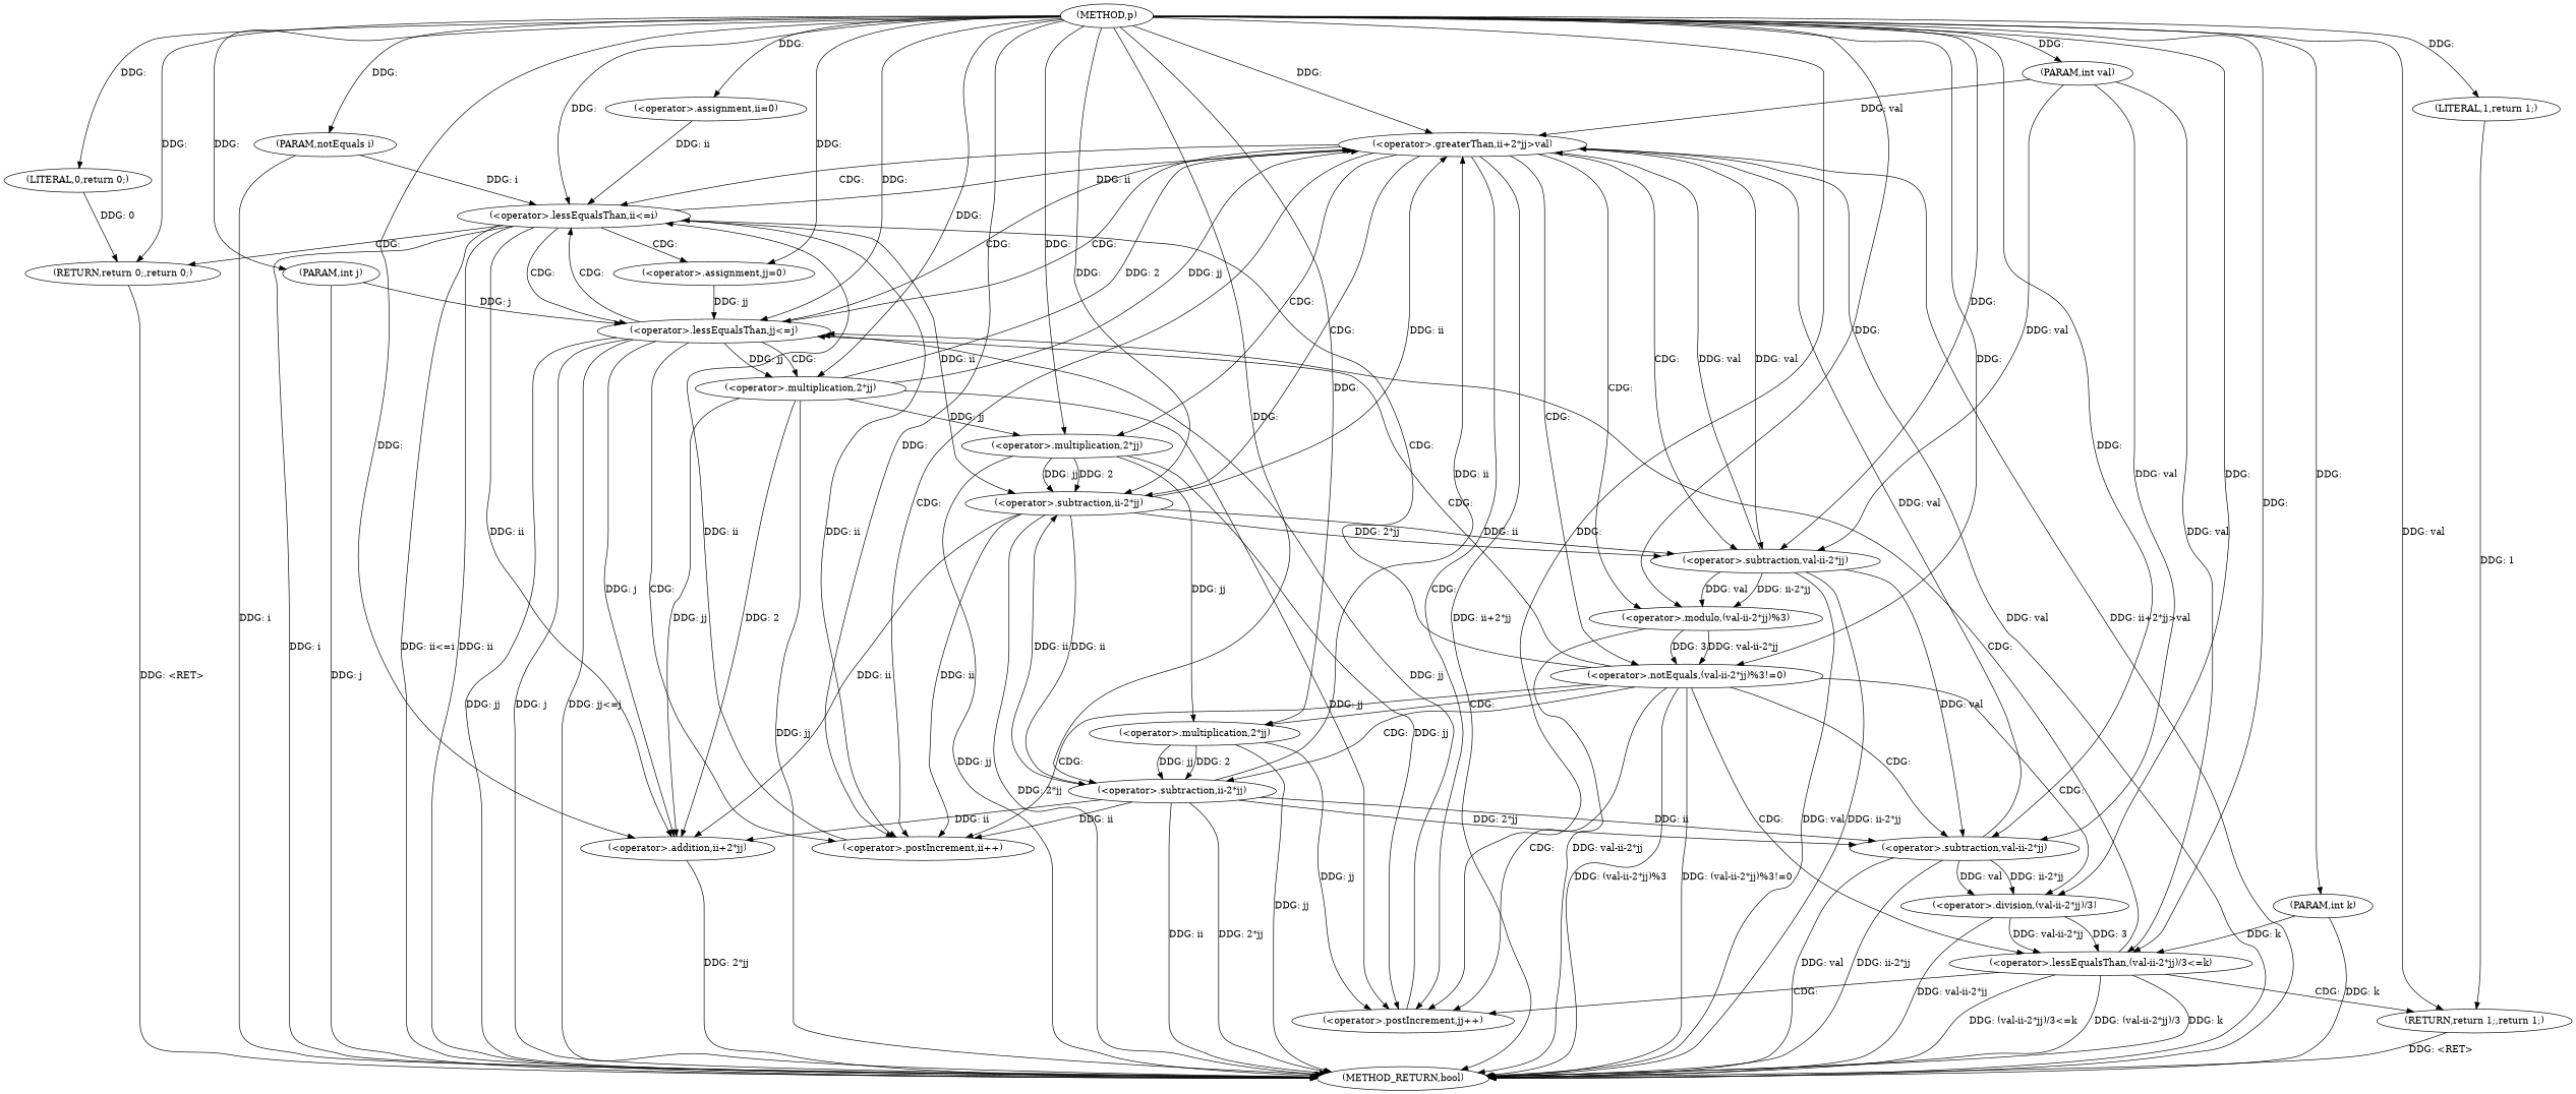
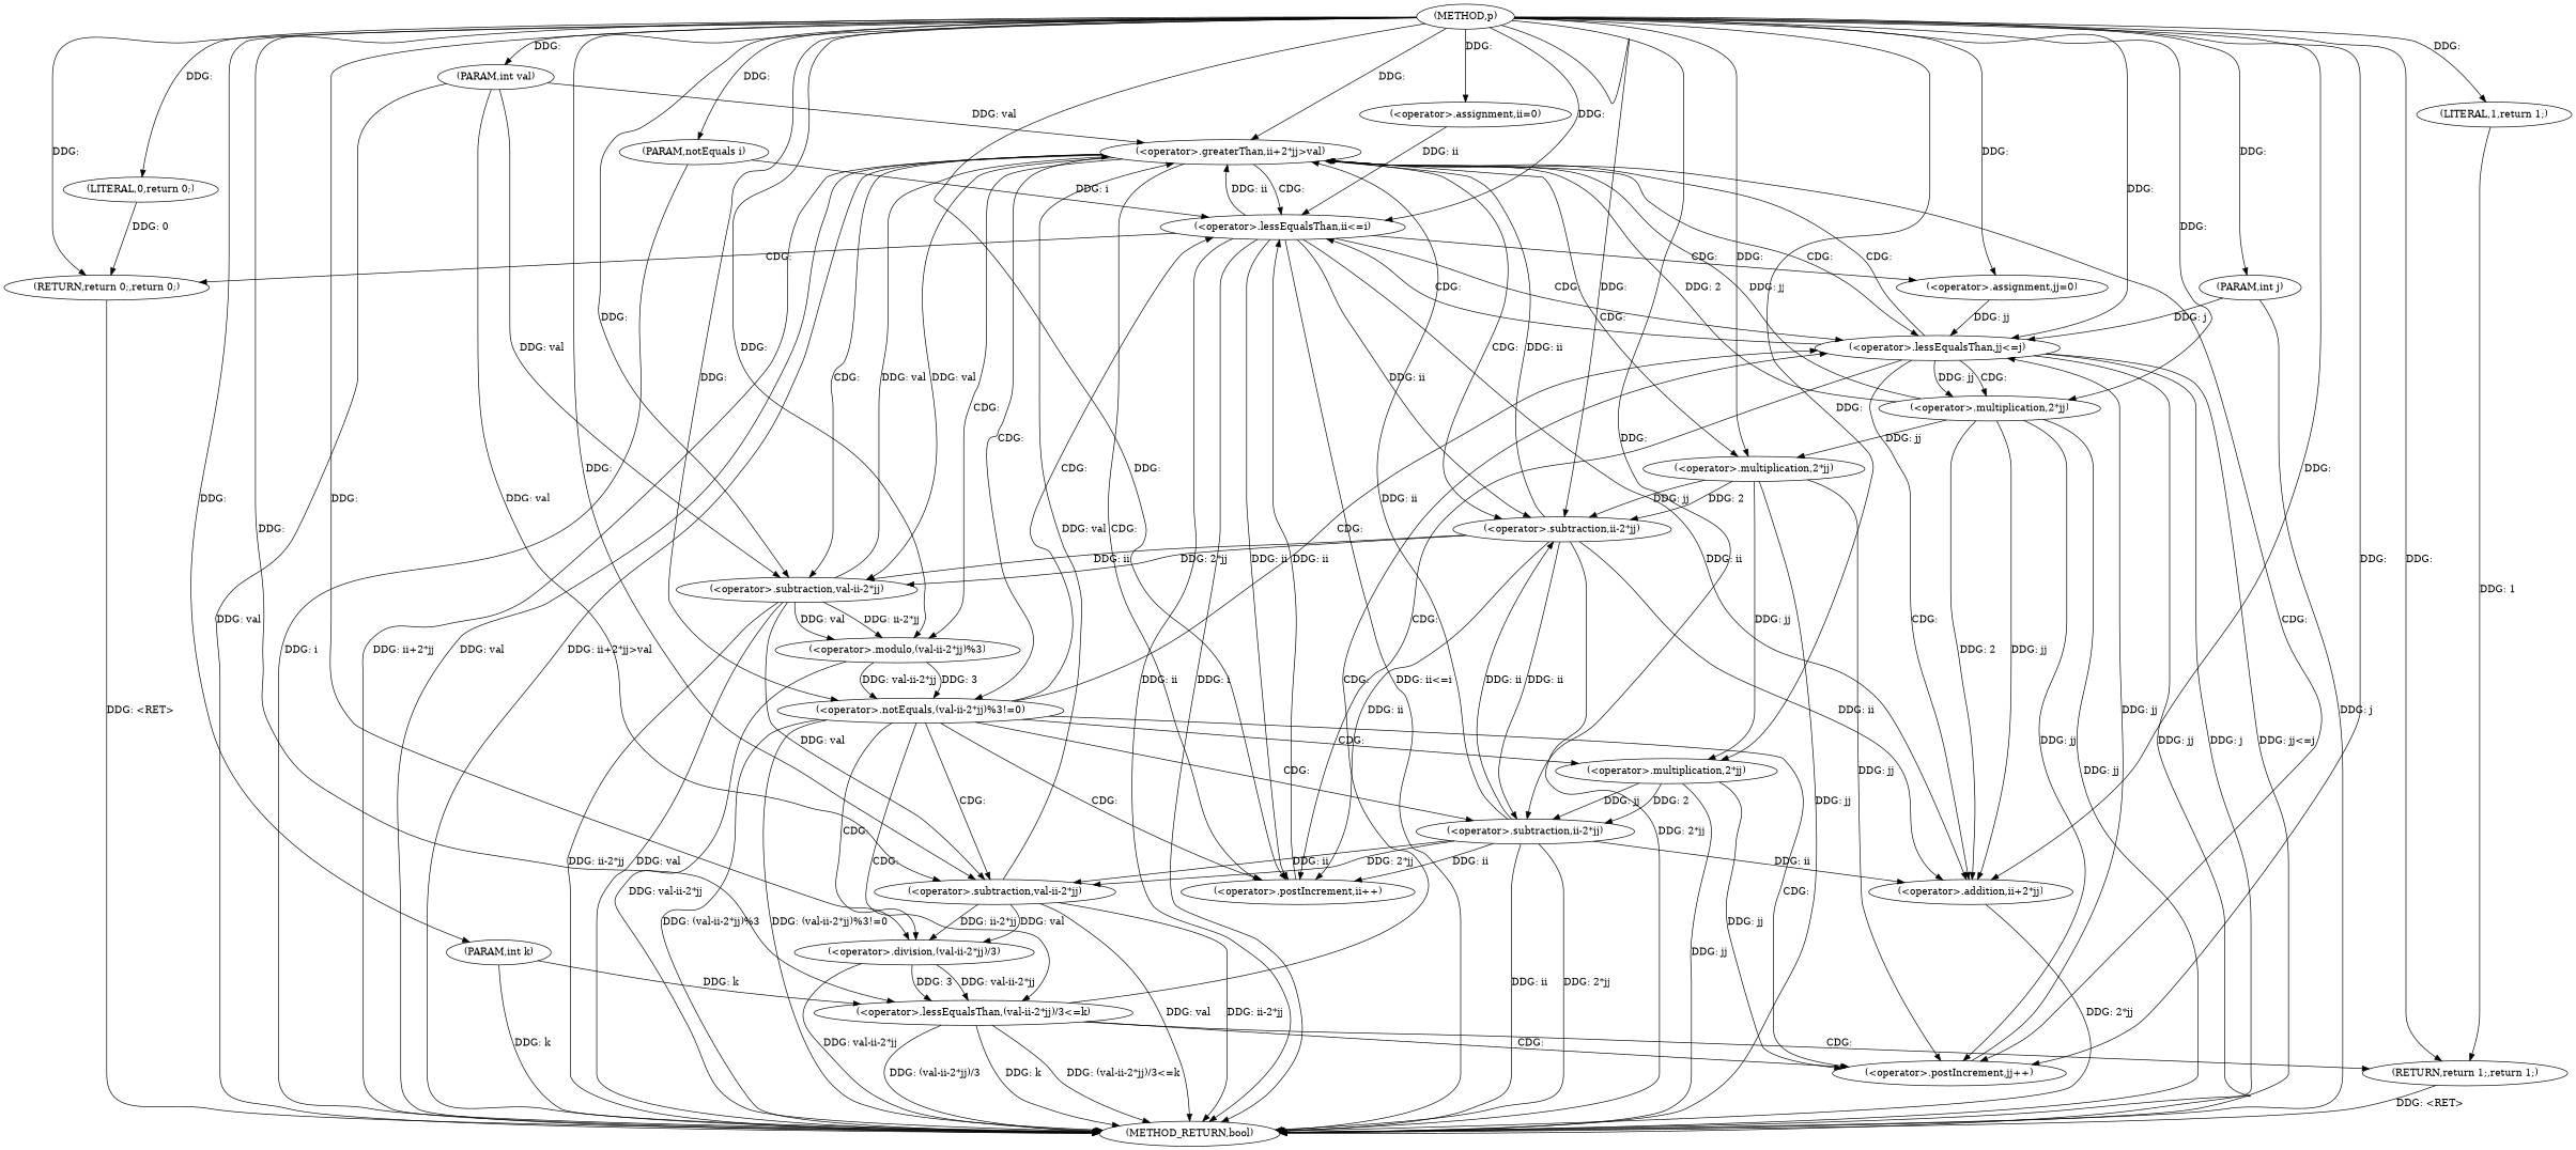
  digraph {
    n1 [label="(METHOD,p)"]
    n2 [label="(PARAM,int val)"]
    n3 [label="(PARAM,notEquals i)"]
    n4 [label="(PARAM,int j)"]
    n5 [label="(PARAM,int k)"]
    n6 [label="(RETURN,return 0;,return 0;)"]
    n7 [label="(<operator>.assignment,ii=0)"]
    n8 [label="(<operator>.lessEqualsThan,ii<=i)"]
    n9 [label="(<operator>.postIncrement,ii++)"]
    n10 [label="(LITERAL,0,return 0;)"]
    n11 [label="(<operator>.assignment,jj=0)"]
    n12 [label="(<operator>.lessEqualsThan,jj<=j)"]
    n13 [label="(<operator>.postIncrement,jj++)"]
    n14 [label="(<operator>.greaterThan,ii+2*jj>val)"]
    n15 [label="(<operator>.notEquals,(val-ii-2*jj)%3!=0)"]
    n16 [label="(<operator>.lessEqualsThan,(val-ii-2*jj)/3<=k)"]
    n17 [label="(RETURN,return 1;,return 1;)"]
    n18 [label="(LITERAL,1,return 1;)"]
    n19 [label="(<operator>.addition,ii+2*jj)"]
    n20 [label="(<operator>.modulo,(val-ii-2*jj)%3)"]
    n21 [label="(<operator>.division,(val-ii-2*jj)/3)"]
    n22 [label="(<operator>.multiplication,2*jj)"]
    n23 [label="(<operator>.subtraction,val-ii-2*jj)"]
    n24 [label="(<operator>.subtraction,val-ii-2*jj)"]
    n25 [label="(<operator>.subtraction,ii-2*jj)"]
    n26 [label="(<operator>.subtraction,ii-2*jj)"]
    n27 [label="(<operator>.multiplication,2*jj)"]
    n28 [label="(<operator>.multiplication,2*jj)"]
    n29 [label="(METHOD_RETURN,bool)"]
    n1 -> n2 [label="DDG: "]
    n1 -> n3 [label="DDG: "]
    n1 -> n4 [label="DDG: "]
    n1 -> n5 [label="DDG: "]
    n1 -> n6 [label="DDG: "]
    n1 -> n7 [label="DDG: "]
    n1 -> n8 [label="DDG: "]
    n1 -> n9 [label="DDG: "]
    n1 -> n10 [label="DDG: "]
    n1 -> n11 [label="DDG: "]
    n1 -> n12 [label="DDG: "]
    n1 -> n13 [label="DDG: "]
    n1 -> n14 [label="DDG: "]
    n1 -> n15 [label="DDG: "]
    n1 -> n16 [label="DDG: "]
-   n1 -> n17 [label="DDG: val"]
+   n1 -> n17 [label="DDG: "]
    n1 -> n18 [label="DDG: "]
    n1 -> n19 [label="DDG: "]
    n1 -> n20 [label="DDG: "]
    n1 -> n21 [label="DDG: "]
    n1 -> n22 [label="DDG: "]
    n1 -> n23 [label="DDG: "]
    n1 -> n24 [label="DDG: "]
    n1 -> n25 [label="DDG: "]
    n1 -> n26 [label="DDG: "]
    n1 -> n27 [label="DDG: "]
    n1 -> n28 [label="DDG: "]
    n2 -> n14 [label="DDG: val"]
    n2 -> n23 [label="DDG: val"]
    n2 -> n24 [label="DDG: val"]
-   n2 -> n16 [label="DDG: val"]
+   n2 -> n29 [label="DDG: val"]
    n3 -> n8 [label="DDG: i"]
    n3 -> n29 [label="DDG: i"]
    n4 -> n12 [label="DDG: j"]
    n4 -> n29 [label="DDG: j"]
    n5 -> n16 [label="DDG: k"]
    n5 -> n29 [label="DDG: k"]
    n6 -> n29 [label="DDG: <RET>"]
    n7 -> n8 [label="DDG: ii"]
    n8 -> n6 [label="CDG: "]
    n8 -> n9 [label="DDG: ii"]
    n8 -> n11 [label="CDG: "]
    n8 -> n12 [label="CDG: "]
    n8 -> n14 [label="DDG: ii"]
    n8 -> n19 [label="DDG: ii"]
    n8 -> n25 [label="DDG: ii"]
    n8 -> n29 [label="DDG: ii"]
    n8 -> n29 [label="DDG: i"]
    n8 -> n29 [label="DDG: ii<=i"]
    n9 -> n8 [label="DDG: ii"]
    n10 -> n6 [label="DDG: 0"]
    n11 -> n12 [label="DDG: jj"]
    n12 -> n8 [label="CDG: "]
    n12 -> n9 [label="CDG: "]
    n12 -> n14 [label="CDG: "]
-   n12 -> n19 [label="DDG: j"]
+   n12 -> n19 [label="CDG: "]
    n12 -> n22 [label="DDG: jj"]
    n12 -> n22 [label="CDG: "]
    n12 -> n29 [label="DDG: jj"]
    n12 -> n29 [label="DDG: j"]
    n12 -> n29 [label="DDG: jj<=j"]
    n13 -> n12 [label="DDG: jj"]
    n14 -> n8 [label="CDG: "]
    n14 -> n9 [label="CDG: "]
    n14 -> n12 [label="CDG: "]
    n14 -> n13 [label="CDG: "]
    n14 -> n15 [label="CDG: "]
    n14 -> n20 [label="CDG: "]
    n14 -> n23 [label="DDG: val"]
    n14 -> n23 [label="CDG: "]
    n14 -> n25 [label="CDG: "]
    n14 -> n27 [label="CDG: "]
    n14 -> n29 [label="DDG: ii+2*jj"]
    n14 -> n29 [label="DDG: val"]
    n14 -> n29 [label="DDG: ii+2*jj>val"]
    n15 -> n8 [label="CDG: "]
    n15 -> n9 [label="CDG: "]
    n15 -> n12 [label="CDG: "]
    n15 -> n13 [label="CDG: "]
    n15 -> n16 [label="CDG: "]
    n15 -> n21 [label="CDG: "]
    n15 -> n24 [label="CDG: "]
    n15 -> n26 [label="CDG: "]
    n15 -> n28 [label="CDG: "]
    n15 -> n29 [label="DDG: (val-ii-2*jj)%3"]
    n15 -> n29 [label="DDG: (val-ii-2*jj)%3!=0"]
    n16 -> n12 [label="CDG: "]
    n16 -> n13 [label="CDG: "]
    n16 -> n17 [label="CDG: "]
    n16 -> n29 [label="DDG: (val-ii-2*jj)/3"]
    n16 -> n29 [label="DDG: k"]
    n16 -> n29 [label="DDG: (val-ii-2*jj)/3<=k"]
    n17 -> n29 [label="DDG: <RET>"]
    n18 -> n17 [label="DDG: 1"]
    n19 -> n29 [label="DDG: 2*jj"]
    n20 -> n15 [label="DDG: 3"]
    n20 -> n15 [label="DDG: val-ii-2*jj"]
    n20 -> n29 [label="DDG: val-ii-2*jj"]
    n21 -> n16 [label="DDG: 3"]
    n21 -> n16 [label="DDG: val-ii-2*jj"]
    n21 -> n29 [label="DDG: val-ii-2*jj"]
    n22 -> n13 [label="DDG: jj"]
    n22 -> n14 [label="DDG: 2"]
    n22 -> n14 [label="DDG: jj"]
    n22 -> n19 [label="DDG: 2"]
    n22 -> n19 [label="DDG: jj"]
    n22 -> n27 [label="DDG: jj"]
    n22 -> n29 [label="DDG: jj"]
    n23 -> n14 [label="DDG: val"]
    n23 -> n20 [label="DDG: ii-2*jj"]
    n23 -> n20 [label="DDG: val"]
    n23 -> n24 [label="DDG: val"]
    n23 -> n29 [label="DDG: val"]
    n23 -> n29 [label="DDG: ii-2*jj"]
    n24 -> n14 [label="DDG: val"]
    n24 -> n21 [label="DDG: ii-2*jj"]
    n24 -> n21 [label="DDG: val"]
    n24 -> n29 [label="DDG: val"]
    n24 -> n29 [label="DDG: ii-2*jj"]
    n25 -> n9 [label="DDG: ii"]
    n25 -> n14 [label="DDG: ii"]
    n25 -> n19 [label="DDG: ii"]
    n25 -> n23 [label="DDG: ii"]
    n25 -> n23 [label="DDG: 2*jj"]
    n25 -> n26 [label="DDG: ii"]
    n25 -> n29 [label="DDG: 2*jj"]
    n26 -> n9 [label="DDG: ii"]
    n26 -> n14 [label="DDG: ii"]
    n26 -> n19 [label="DDG: ii"]
    n26 -> n24 [label="DDG: ii"]
    n26 -> n24 [label="DDG: 2*jj"]
    n26 -> n25 [label="DDG: ii"]
    n26 -> n29 [label="DDG: ii"]
    n26 -> n29 [label="DDG: 2*jj"]
    n27 -> n13 [label="DDG: jj"]
    n27 -> n25 [label="DDG: jj"]
    n27 -> n25 [label="DDG: 2"]
    n27 -> n28 [label="DDG: jj"]
    n27 -> n29 [label="DDG: jj"]
    n28 -> n13 [label="DDG: jj"]
    n28 -> n26 [label="DDG: jj"]
    n28 -> n26 [label="DDG: 2"]
    n28 -> n29 [label="DDG: jj"]
  }
